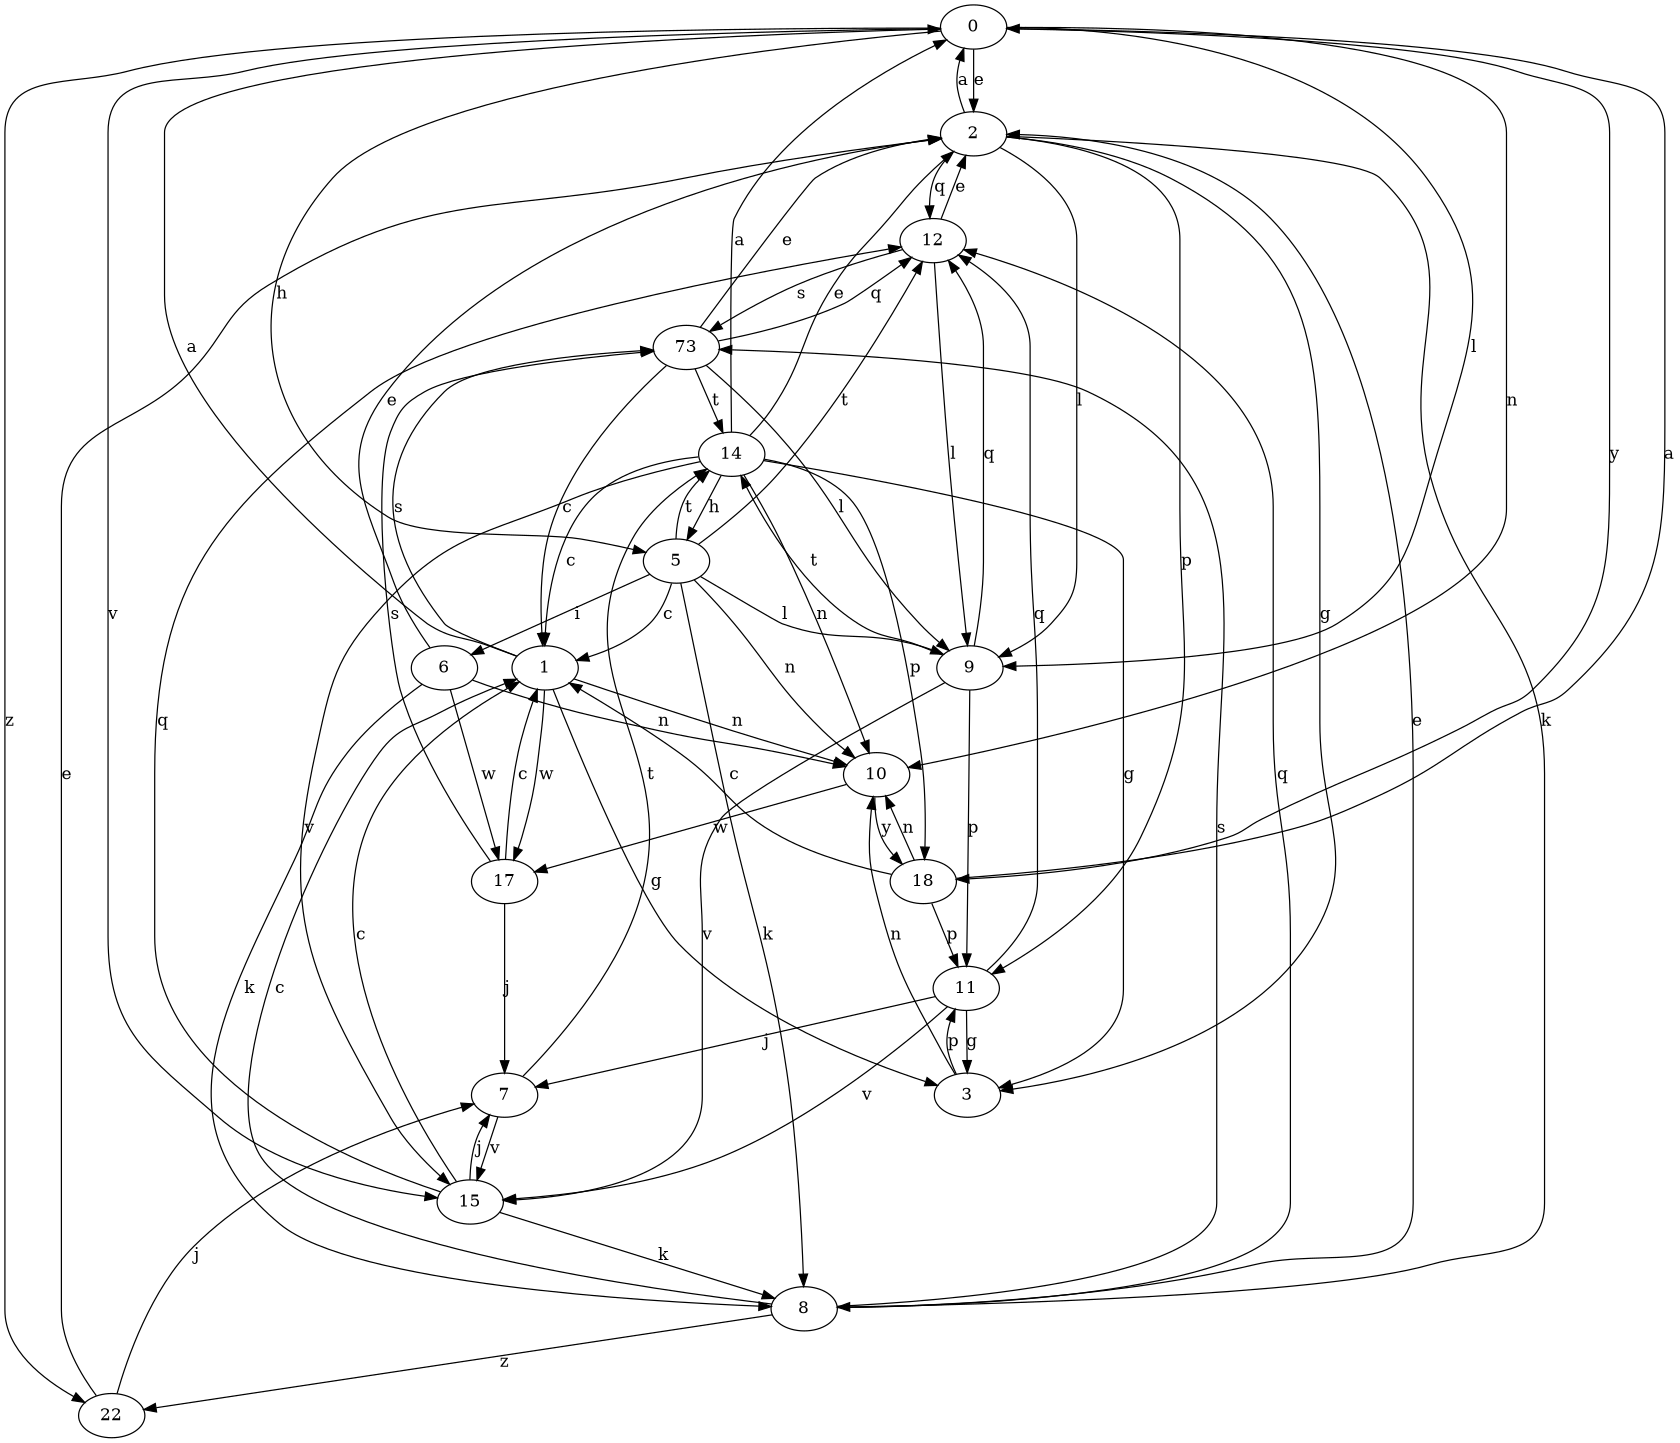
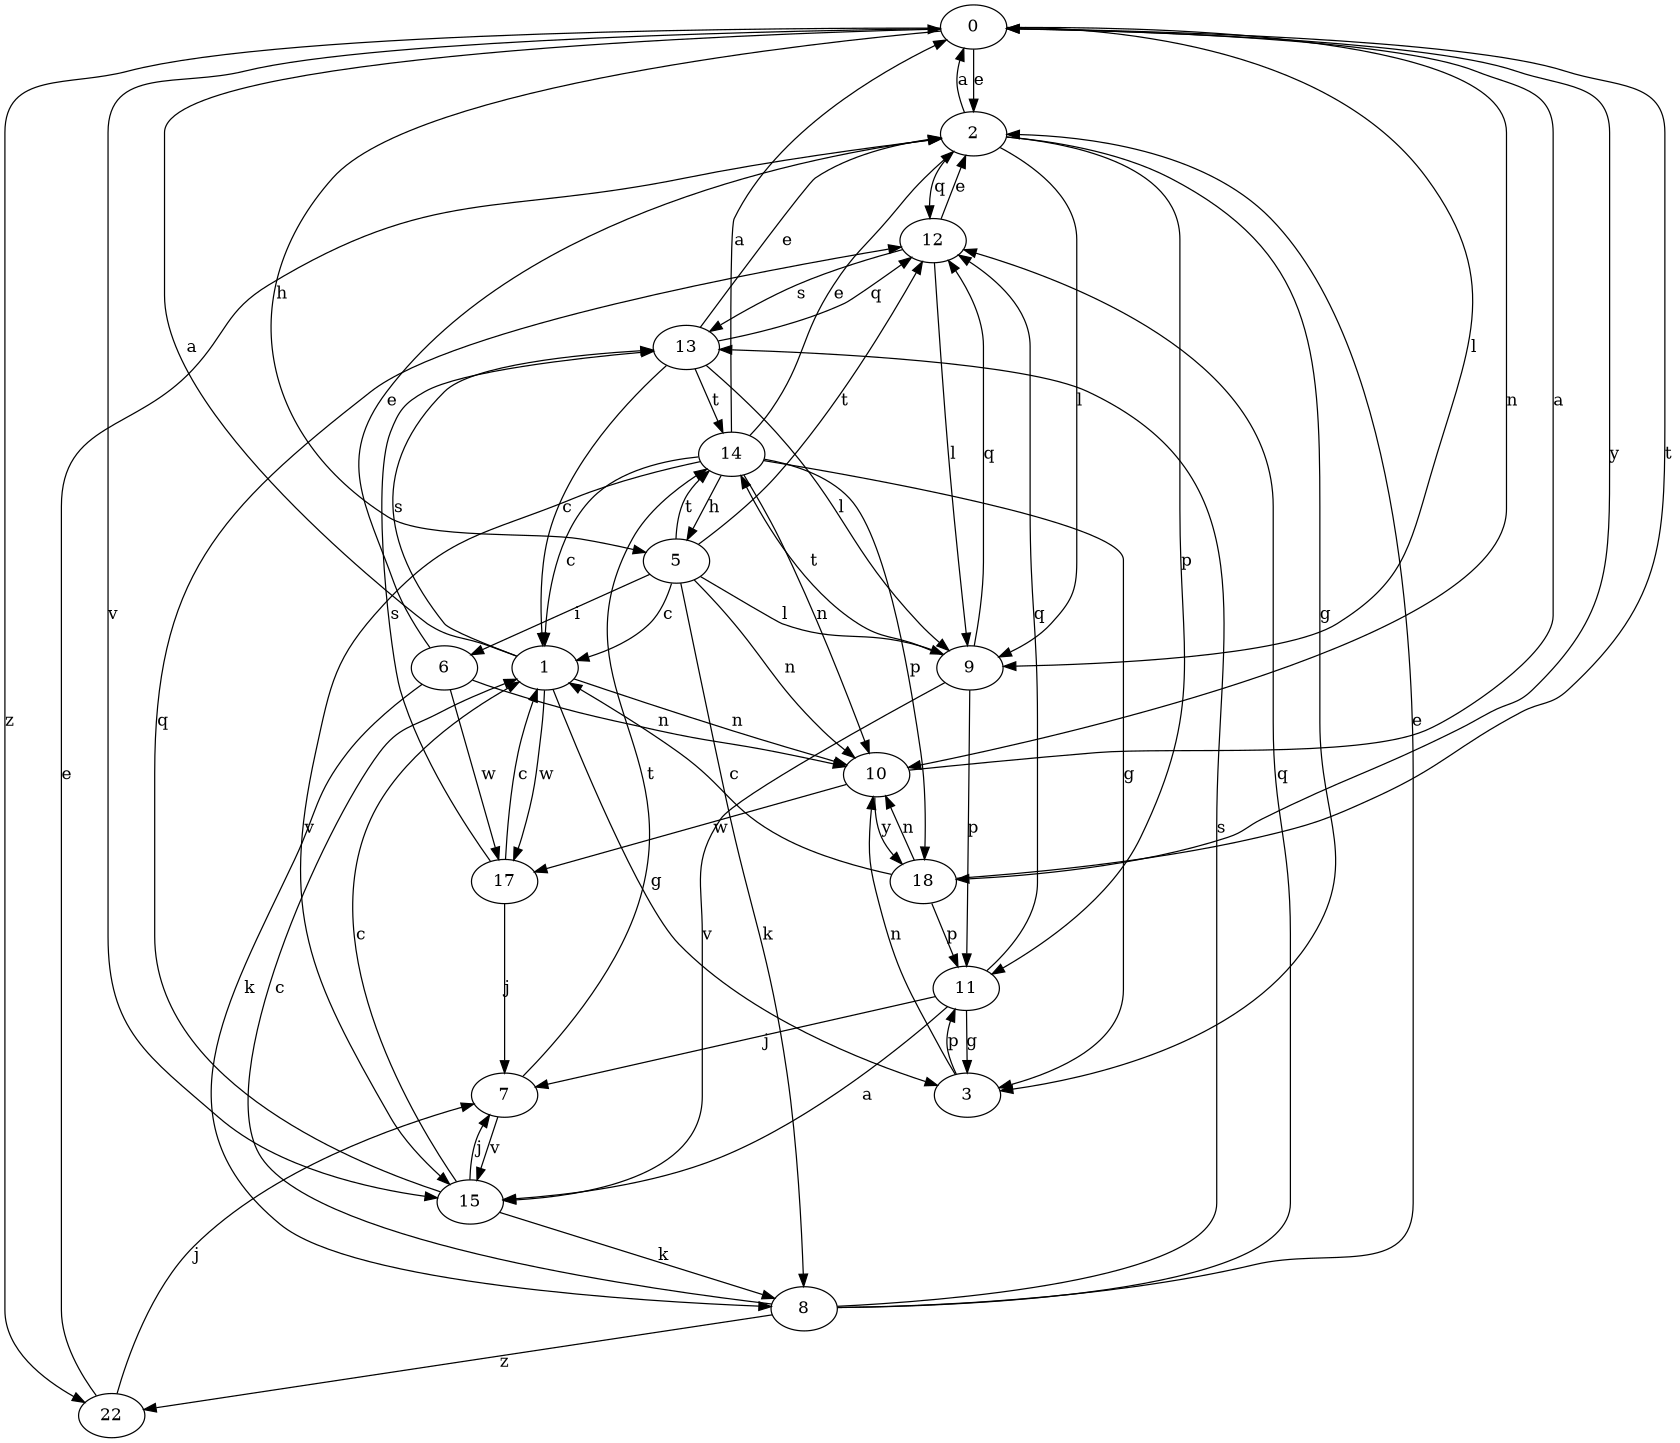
  strict digraph {
    0
    2
    5
    9
    10
    15
    18
    22
    3
    8
    11
    12
    1
    6
    14
    17
    7
-   13 [label=73]
+   13
    0 -> 2 [label=e]
    0 -> 5 [label=h]
    0 -> 9 [label=l]
    0 -> 10 [label=n]
    0 -> 15 [label=v]
    0 -> 18 [label=y]
    0 -> 22 [label=z]
    2 -> 0 [label=a]
    2 -> 9 [label=l]
    2 -> 3 [label=g]
-   2 -> 8 [label=k]
    2 -> 11 [label=p]
    2 -> 12 [label=q]
    5 -> 9 [label=l]
    5 -> 10 [label=n]
    5 -> 8 [label=k]
    5 -> 12 [label=t]
    5 -> 1 [label=c]
    5 -> 6 [label=i]
    5 -> 14 [label=t]
    9 -> 15 [label=v]
    9 -> 11 [label=p]
    9 -> 12 [label=q]
    9 -> 14 [label=t]
+   10 -> 0 [label=a]
    10 -> 18 [label=y]
    10 -> 17 [label=w]
    15 -> 8 [label=k]
    15 -> 12 [label=q]
    15 -> 1 [label=c]
    15 -> 7 [label=j]
-   18 -> 0 [label=a]
+   18 -> 0 [label=t]
    18 -> 10 [label=n]
    18 -> 11 [label=p]
    18 -> 1 [label=c]
    22 -> 2 [label=e]
    22 -> 7 [label=j]
    3 -> 10 [label=n]
    3 -> 11 [label=p]
    8 -> 2 [label=e]
    8 -> 22 [label=z]
    8 -> 12 [label=q]
    8 -> 1 [label=c]
    8 -> 13 [label=s]
-   11 -> 15 [label=v]
+   11 -> 15 [label=a]
    11 -> 3 [label=g]
    11 -> 12 [label=q]
    11 -> 7 [label=j]
    12 -> 2 [label=e]
    12 -> 9 [label=l]
    12 -> 13 [label=s]
    1 -> 0 [label=a]
    1 -> 10 [label=n]
    1 -> 3 [label=g]
    1 -> 17 [label=w]
    1 -> 13 [label=s]
    6 -> 2 [label=e]
    6 -> 10 [label=n]
    6 -> 8 [label=k]
    6 -> 17 [label=w]
    14 -> 0 [label=a]
    14 -> 2 [label=e]
    14 -> 5 [label=h]
    14 -> 10 [label=n]
    14 -> 15 [label=v]
    14 -> 18 [label=p]
    14 -> 3 [label=g]
    14 -> 1 [label=c]
    17 -> 1 [label=c]
    17 -> 7 [label=j]
    17 -> 13 [label=s]
    7 -> 15 [label=v]
    7 -> 14 [label=t]
    13 -> 2 [label=e]
    13 -> 9 [label=l]
    13 -> 12 [label=q]
    13 -> 1 [label=c]
    13 -> 14 [label=t]
  }
